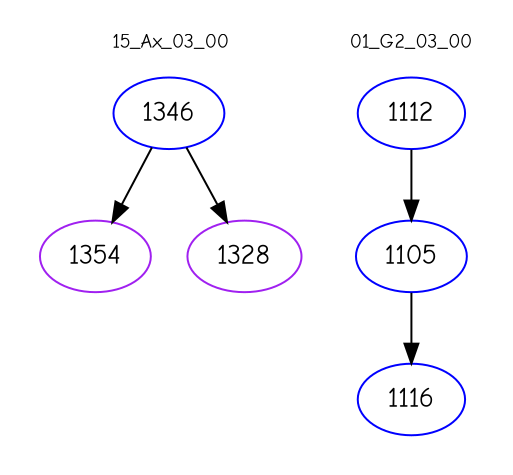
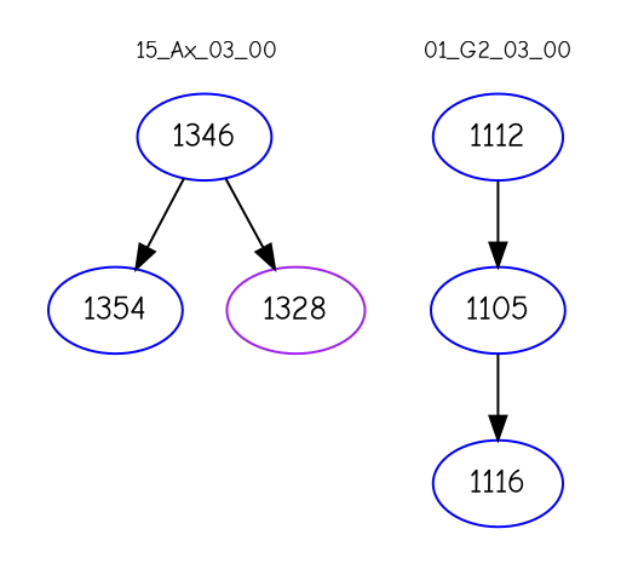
  digraph {
    fontname="Comic Neue"
    node [color=blue fontname="Comic Neue"]
    edge [color=black fontname="Comic Neue"]
    n1 [label=1346]
-   n2 [color=purple label=1354]
+   n2 [label=1354]
    n3 [color=purple label=1328]
    n4 [label=1105]
    n5 [label=1112]
    n6 [label=1116]
    subgraph cluster_1 {
      color=white
      fontsize=10
      label="15_Ax_03_00"
      n1
      n2
      n3
    }
    subgraph cluster_2 {
      color=white
      fontsize=10
      label="01_G2_03_00"
      n4
      n5
      n6
    }
    n1 -> n2
    n1 -> n3
    n4 -> n6
    n5 -> n4
  }
